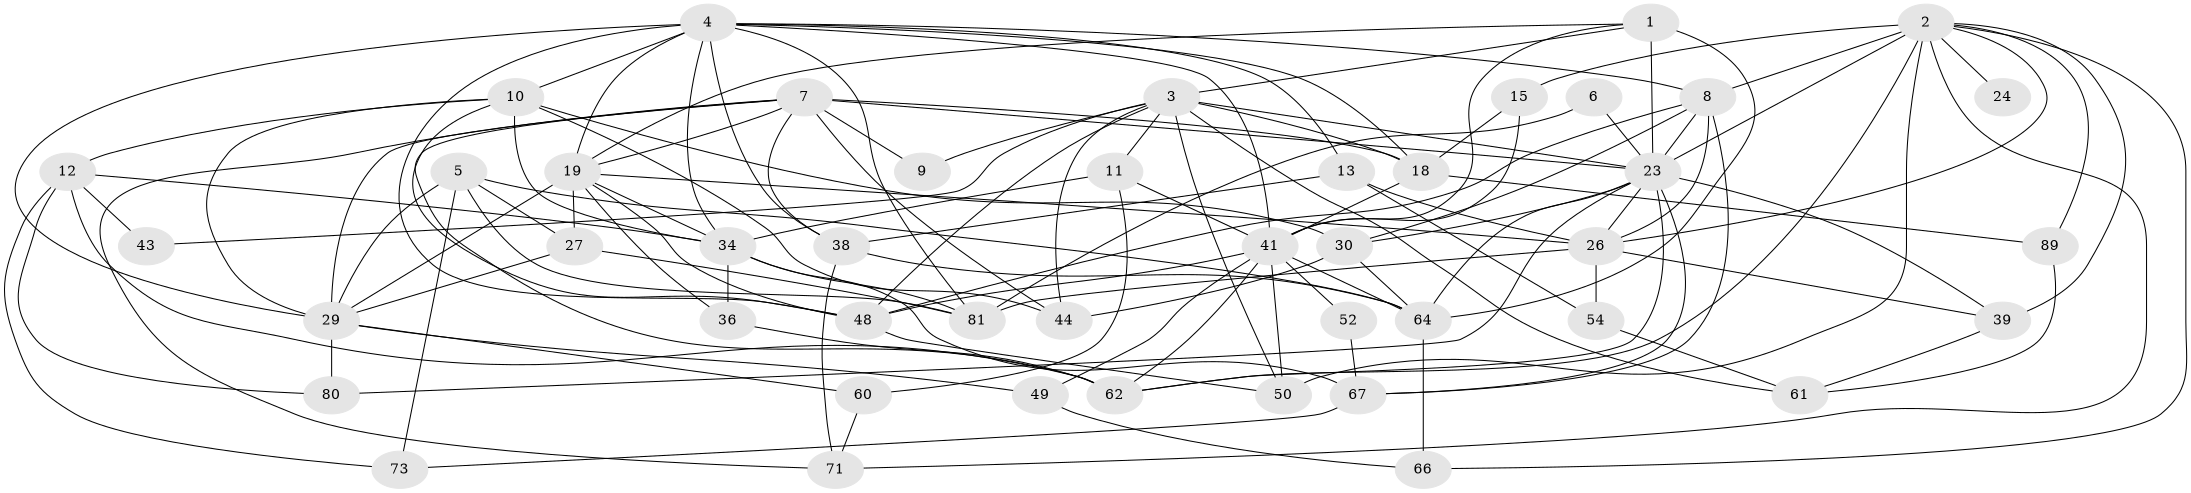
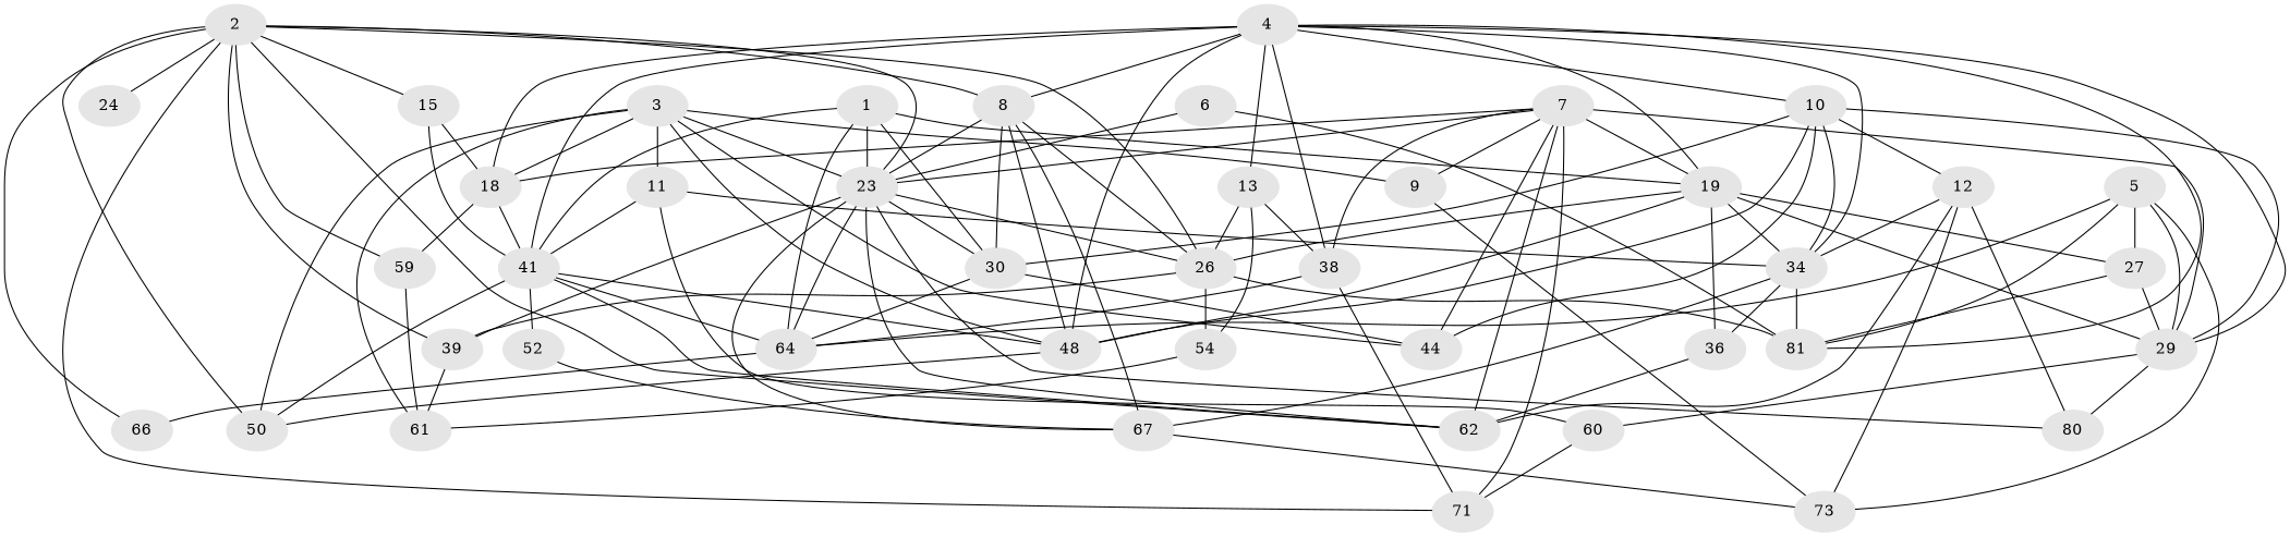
  graph {
    node [color=gray90 style=filled]
    1 [super="+28+16"]
    3 [super="+17"]
    19 [super="+62"]
    23 [super="+74+75+77"]
    41 [super="+58"]
    64
    50 [super="+70"]
    9
    11 [super="+21"]
    18 [super="+42"]
-   43
    44
    48 [super="+57"]
    61
    26 [super="+55"]
    29 [super="+82+72"]
    34 [super="+53+84"]
    27
    36 [super="+88"]
    39 [super="+78"]
    n21 [label=62]
    30 [super="+35+37"]
    67
    80
-   49
    52
    66
    2 [super="+14+22"]
    8 [super="+47+20"]
    15 [super="+56"]
    24
-   59 [label=89]
+   59
    71
    81
    54
    73
    60 [super="+63"]
    4 [super="+76+40"]
    10 [super="+68"]
    13
    38 [super="+45"]
    12 [super="+85"]
    5
    6
    7 [super="+33+51"]
-   1 -- 3
+   1 -- 30
    1 -- 19
    1 -- 23 [weight=3]
    1 -- 41
    1 -- 64
    3 -- 23
    3 -- 50
    3 -- 9
    3 -- 11
    3 -- 18 [weight=2]
-   3 -- 43
    3 -- 44
    3 -- 48
    3 -- 61
    19 -- 48
    19 -- 26
    19 -- 29
    19 -- 34
    19 -- 27
    19 -- 36
    23 -- 64
    23 -- 26
    23 -- 39
    23 -- n21
    23 -- 30
    23 -- 67
    23 -- 80
    41 -- 64
    41 -- 50
    41 -- 48
    41 -- n21
-   41 -- 49
    41 -- 52
    64 -- 66
+   9 -- 73
    11 -- 41
    11 -- 34
    11 -- 60
    18 -- 41
    18 -- 59
    48 -- 50
    26 -- 39
    26 -- 81
    26 -- 54
    29 -- 80
-   29 -- 49
    29 -- 60
    34 -- 36
    34 -- 67
    34 -- 81
    27 -- 29
    27 -- 81
    36 -- n21
    39 -- 61
    30 -- 64
    30 -- 44
    67 -- 73
-   49 -- 66
    52 -- 67
    2 -- 23
    2 -- 50 [weight=2]
    2 -- 26
    2 -- 39
    2 -- n21
    2 -- 66
    2 -- 8
    2 -- 15
    2 -- 24
    2 -- 59
    2 -- 71
    8 -- 23 [weight=2]
    8 -- 48
    8 -- 26
    8 -- 30
    8 -- 67
    15 -- 41
    15 -- 18
    59 -- 61
    54 -- 61
    60 -- 71
    4 -- 19
    4 -- 41 [weight=2]
    4 -- 18
    4 -- 48 [weight=2]
    4 -- 29
    4 -- 34
    4 -- 8
    4 -- 81
    4 -- 10
    4 -- 13
    4 -- 38
    10 -- 44
    10 -- 48
    10 -- 29
    10 -- 34
    10 -- 30
    10 -- 12
    13 -- 26
    13 -- 54
    13 -- 38
    38 -- 64
    38 -- 71
-   12 -- 43
    12 -- 34
    12 -- n21 [weight=2]
    12 -- 80
    12 -- 73
    5 -- 64
    5 -- 29
    5 -- 27
    5 -- 81
    5 -- 73
    6 -- 23
    6 -- 81
    7 -- 19
    7 -- 23
    7 -- 9
    7 -- 18
    7 -- 44
    7 -- 29
    7 -- n21
    7 -- 71
    7 -- 38
  }
